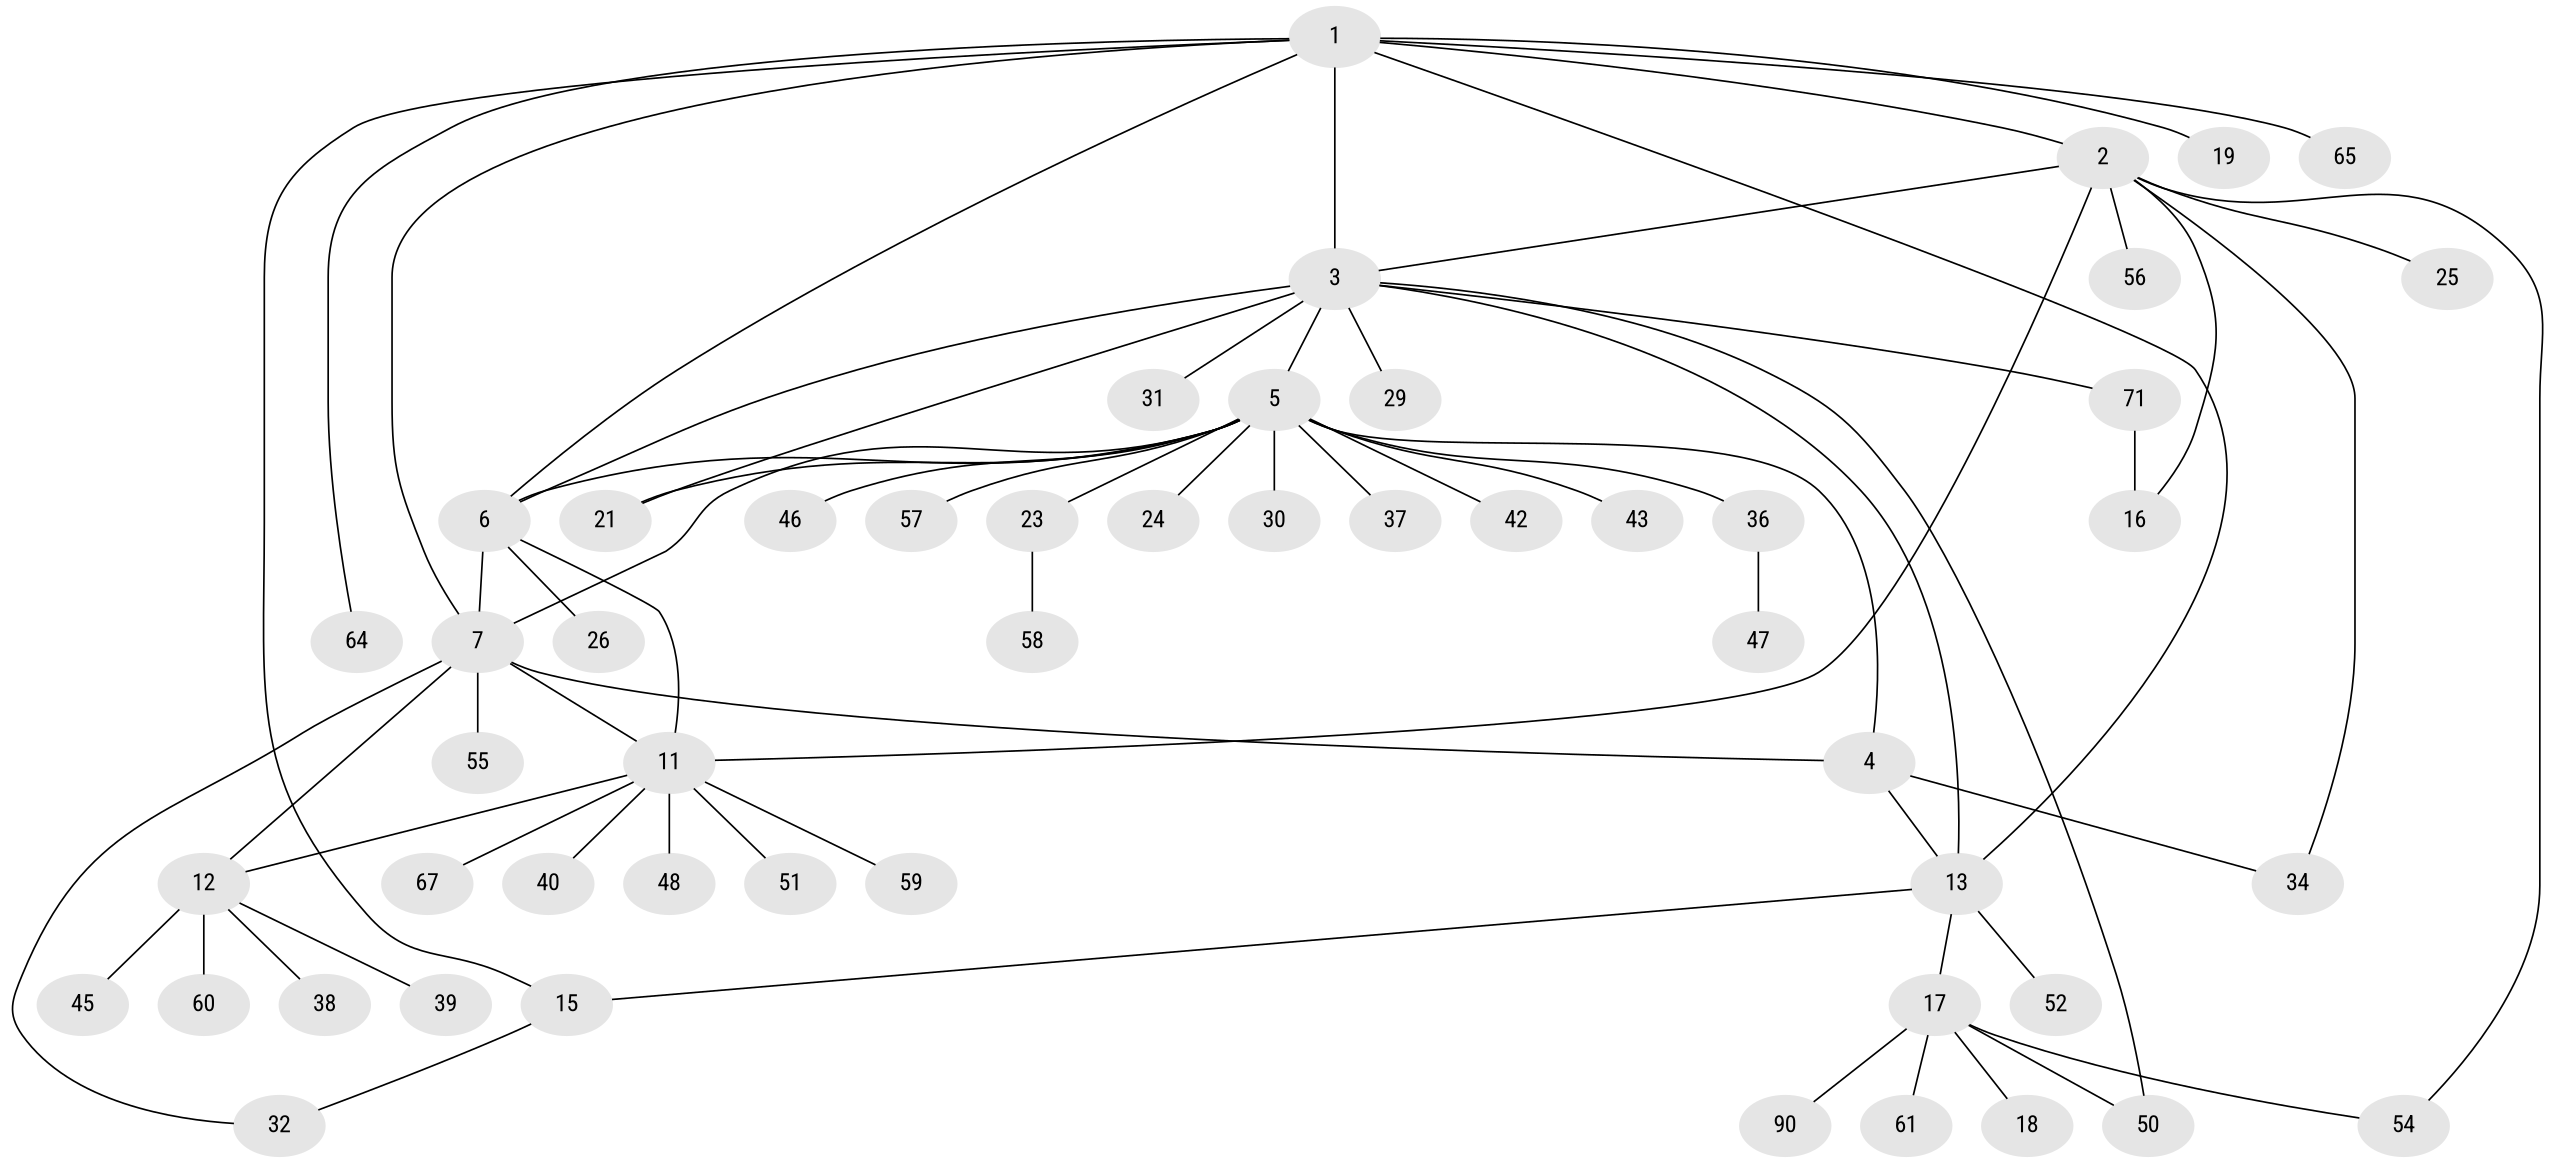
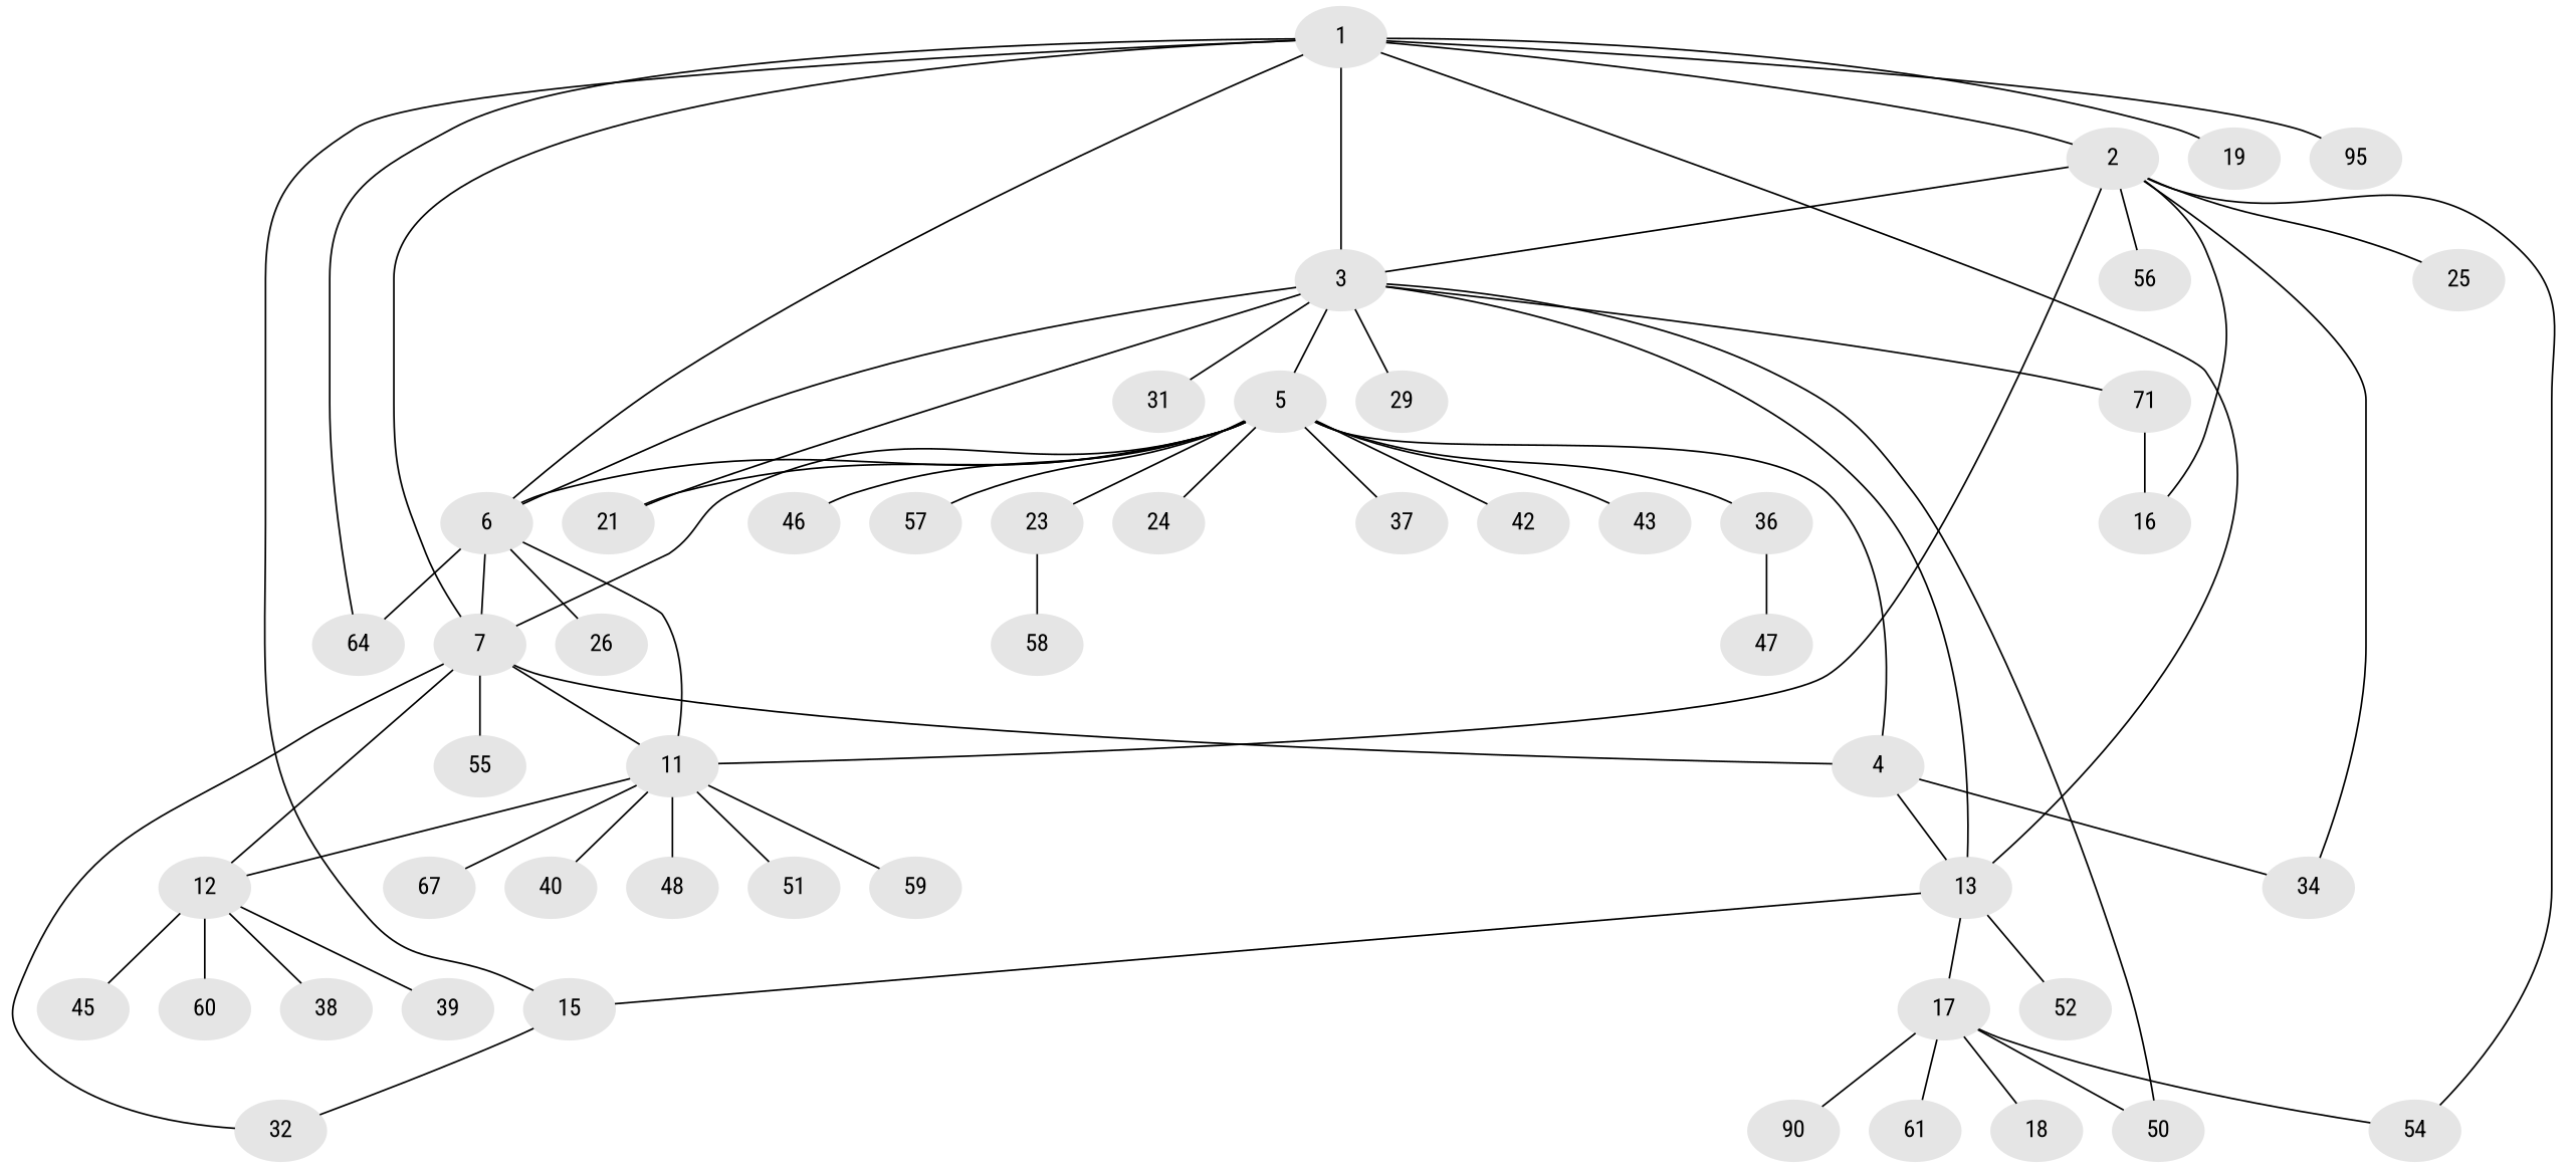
  graph {
    fontname="Roboto Condensed"
    node [color=gray90 fontname="Roboto Condensed" style=filled]
    edge [fontname="Roboto Condensed"]
    1 [super="+14"]
    2 [super="+22"]
    3 [super="+4"]
    6 [super="+72"]
    7 [super="+10"]
    13 [super="+49"]
    15
    19
    64
-   65
+   65 [label=95]
    11 [super="+41"]
    16
    25
    34
    54 [super="+68"]
    56
    5 [super="+8"]
    21
    29
    31
    50
    71
    26
    n24 [label=4 super="+28"]
    12 [super="+27"]
    32 [super="+53"]
    55
    17 [super="+62"]
    52
    40 [super="+44"]
    48
    51
    59
    67
    23
    24
-   30 [super="+35"]
    36
    37 [super="+63"]
    42
    43 [super="+66"]
    46 [super="+69"]
    57
    58 [super="+70"]
    47
    38
    39
    45
    60
    18
    n51 [label=90 super="+33"]
    61
    1 -- 2
    1 -- 3
    1 -- 6
    1 -- 7
    1 -- 13
    1 -- 15
    1 -- 19
    1 -- 64
    1 -- 65
    2 -- 3
    2 -- 11
    2 -- 16
    2 -- 25
    2 -- 34
    2 -- 54
    2 -- 56
    3 -- 6
    3 -- 13
    3 -- 5 [weight=2]
    3 -- 21
    3 -- 29
    3 -- 31
    3 -- 50
    3 -- 71
    6 -- 7
+   6 -- 64
    6 -- 11
    6 -- 26
    7 -- 11
    7 -- n24
    7 -- 12
    7 -- 32
    7 -- 55
    13 -- 15
    13 -- 17
    13 -- 52
    15 -- 32
    11 -- 12
    11 -- 40
    11 -- 48
    11 -- 51
    11 -- 59
    11 -- 67
    5 -- 6
    5 -- 7
    5 -- 21
    5 -- n24
    5 -- 23
    5 -- 24
-   5 -- 30
    5 -- 36
    5 -- 37
    5 -- 42
    5 -- 43
    5 -- 46
    5 -- 57
    71 -- 16
    n24 -- 13
    n24 -- 34
    12 -- 38
    12 -- 39
    12 -- 45
    12 -- 60
    17 -- 54
    17 -- 50
    17 -- 18
    17 -- n51
    17 -- 61
    23 -- 58
    36 -- 47
  }
